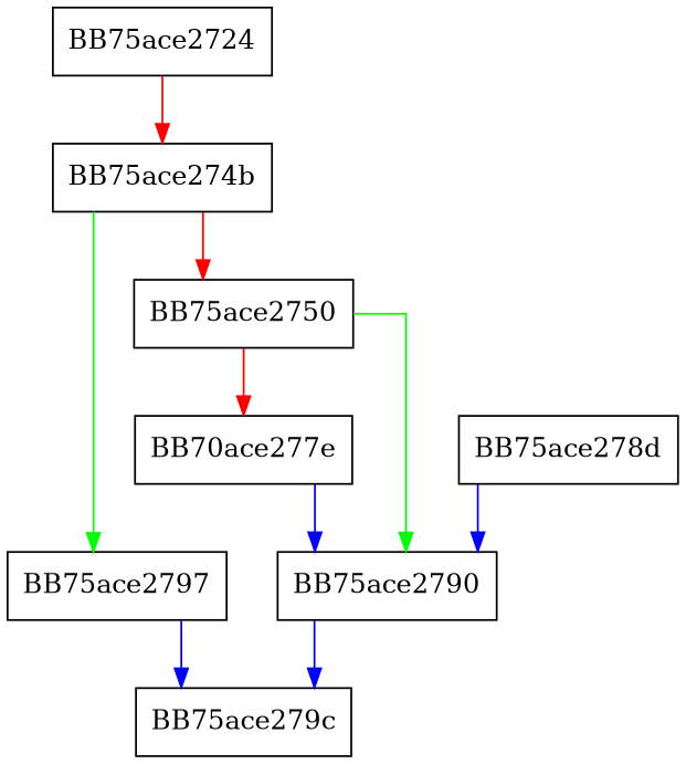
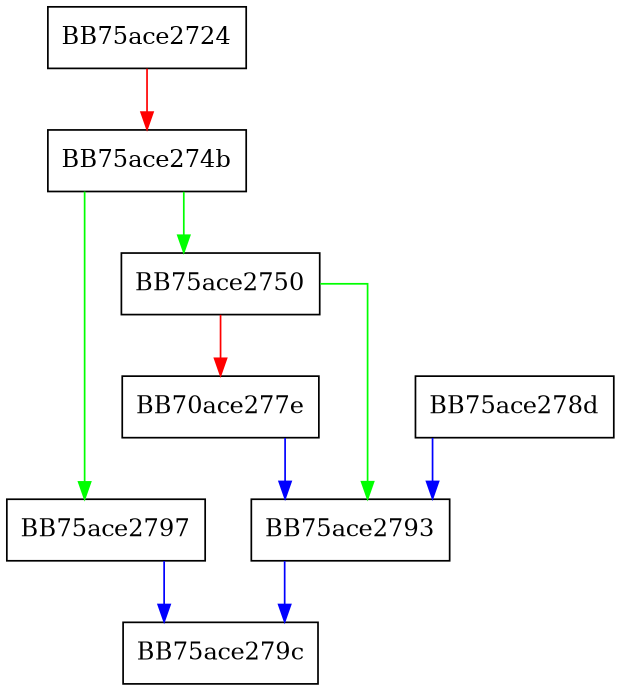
  digraph {
    splines=ortho
    node [shape=box]
    edge [color=blue]
    BB75ace2724
    BB75ace274b
    BB75ace2797
    BB75ace279c
    BB75ace2750
    n6 [label=BB70ace277e]
-   BB75ace2790
+   BB75ace2790 [label=BB75ace2793]
    BB75ace278d
    BB75ace2724 -> BB75ace274b [color=red]
    BB75ace274b -> BB75ace2797 [color=green]
-   BB75ace274b -> BB75ace2750 [color=red]
+   BB75ace274b -> BB75ace2750 [color=green]
    BB75ace2797 -> BB75ace279c
    BB75ace2750 -> n6 [color=red]
    BB75ace2750 -> BB75ace2790 [color=green]
    n6 -> BB75ace2790
    BB75ace2790 -> BB75ace279c
    BB75ace278d -> BB75ace2790
  }
